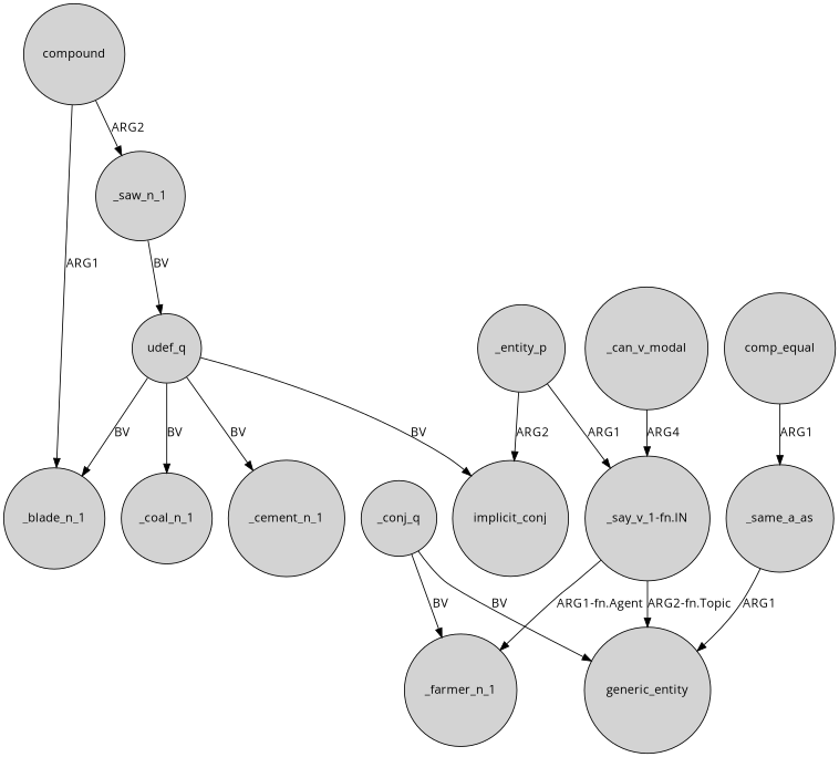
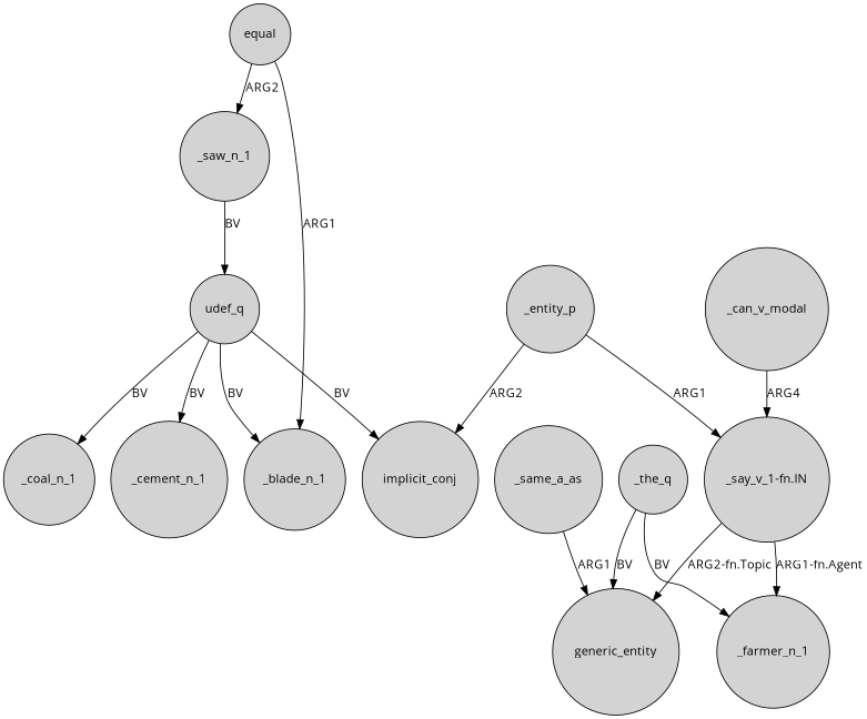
  digraph {
    fontname="Open Sans"
    node [fontname="Open Sans" shape=circle style=filled]
    edge [fontname="Open Sans"]
-   compound
+   compound [label=equal]
    _saw_n_1
    _blade_n_1
    udef_q
-   _the_q [label=_conj_q]
+   _the_q
    generic_entity
    _farmer_n_1
-   comp_equal
    _same_a_as
    _coal_n_1
    implicit_conj
    _cement_n_1
    "_say_v_1-fn.IN"
    n14 [label=_entity_p]
    _can_v_modal
    compound -> _saw_n_1 [label=ARG2]
    compound -> _blade_n_1 [label=ARG1]
    _saw_n_1 -> udef_q [label=BV]
    udef_q -> _blade_n_1 [label=BV]
    udef_q -> _coal_n_1 [label=BV]
    udef_q -> implicit_conj [label=BV]
    udef_q -> _cement_n_1 [label=BV]
    _the_q -> generic_entity [label=BV]
    _the_q -> _farmer_n_1 [label=BV]
-   comp_equal -> _same_a_as [label=ARG1]
    _same_a_as -> generic_entity [label=ARG1]
    "_say_v_1-fn.IN" -> generic_entity [label="ARG2-fn.Topic"]
    "_say_v_1-fn.IN" -> _farmer_n_1 [label="ARG1-fn.Agent"]
    n14 -> implicit_conj [label=ARG2]
    n14 -> "_say_v_1-fn.IN" [label=ARG1]
    _can_v_modal -> "_say_v_1-fn.IN" [label=ARG4]
  }
